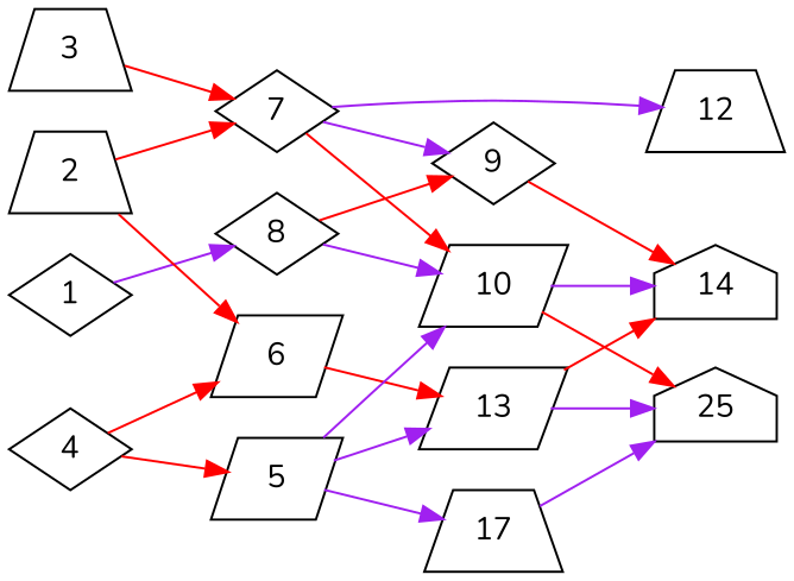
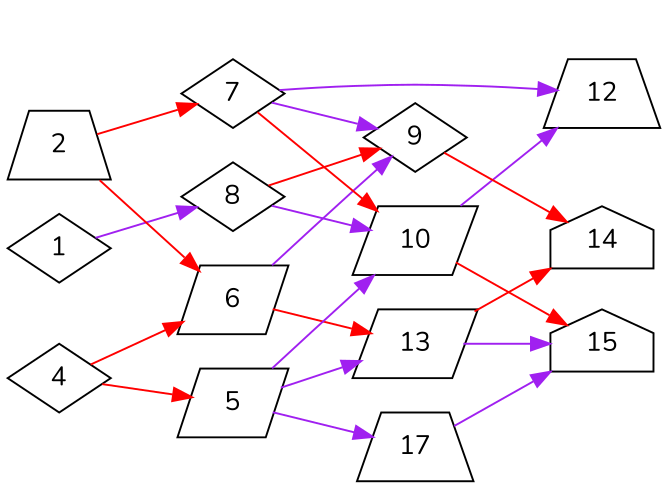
  digraph {
    fontname=Nunito
    rankdir=LR
    node [alpha=0.12 fontname=Nunito shape=diamond]
    edge [color=purple fontname=Nunito]
    1 [alpha=0.07 expect_size=31167488]
    8 [alpha=0.19 expect_size=18498560]
    10 [alpha=0.03 expect_size=35792896 shape=parallelogram]
    9 [alpha=0.16 expect_size=21415936]
    14 [alpha=0.17 expect_size=14172160 shape=house]
-   15 [alpha=0.15 expect_size=47932416 shape=house label=25]
+   15 [alpha=0.15 expect_size=47932416 shape=house]
    2 [expect_size=14044160 shape=trapezium]
    6 [alpha=0.09 expect_size=15979520 shape=parallelogram]
    7 [alpha=0.01 expect_size=5840896]
    13 [expect_size=10260480 shape=parallelogram]
    12 [alpha=0.04 expect_size=29618176 shape=trapezium]
-   3 [alpha=0.02 expect_size=48377856 shape=trapezium]
    4 [alpha=0.14 expect_size=29152256]
    5 [alpha=0.09 expect_size=39122944 shape=parallelogram]
    n15 [alpha=0.18 expect_size=12916736 label=17 shape=trapezium]
    1 -> 8
    8 -> 10
    8 -> 9 [color=red]
-   10 -> 14
+   10 -> 12
    10 -> 15 [color=red]
    9 -> 14 [color=red]
    2 -> 6 [color=red]
    2 -> 7 [color=red]
+   6 -> 9
    6 -> 13 [color=red]
    7 -> 10 [color=red]
    7 -> 9
    7 -> 12
    13 -> 14 [color=red]
    13 -> 15
-   3 -> 7 [color=red]
    4 -> 6 [color=red]
    4 -> 5 [color=red]
    5 -> 10
    5 -> 13
    5 -> n15
    n15 -> 15
  }
